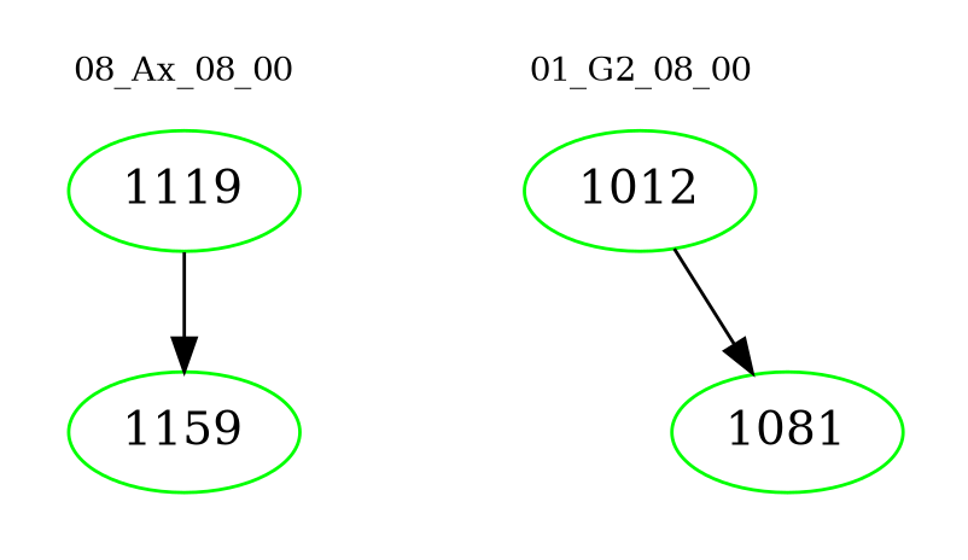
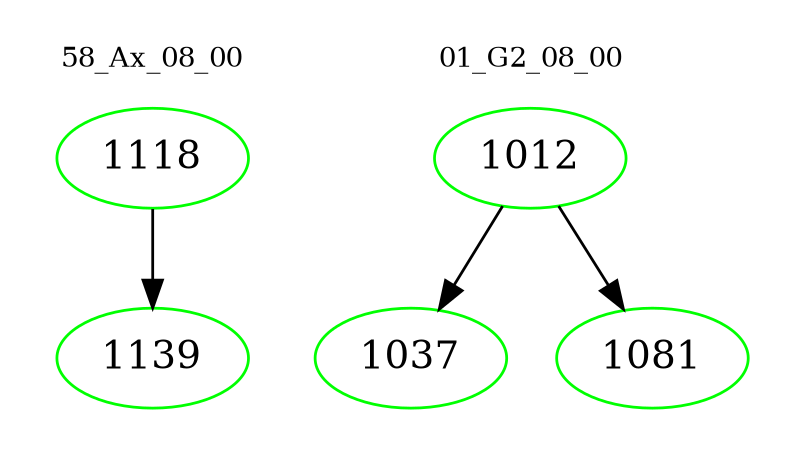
  digraph {
    node [color=green]
    edge [color=black]
-   n1 [label=1119]
-   n2 [label=1159]
+   n1 [label=1118]
+   n2 [label=1139]
    n3 [label=1012]
+   n4 [label=1037]
    n5 [label=1081]
    subgraph cluster_1 {
      color=white
      fontsize=10
-     label="08_Ax_08_00"
+     label="58_Ax_08_00"
      n1
      n2
    }
    subgraph cluster_2 {
      color=white
      fontsize=10
      label="01_G2_08_00"
      n3
+     n4
      n5
    }
    n1 -> n2
+   n3 -> n4
    n3 -> n5
  }
